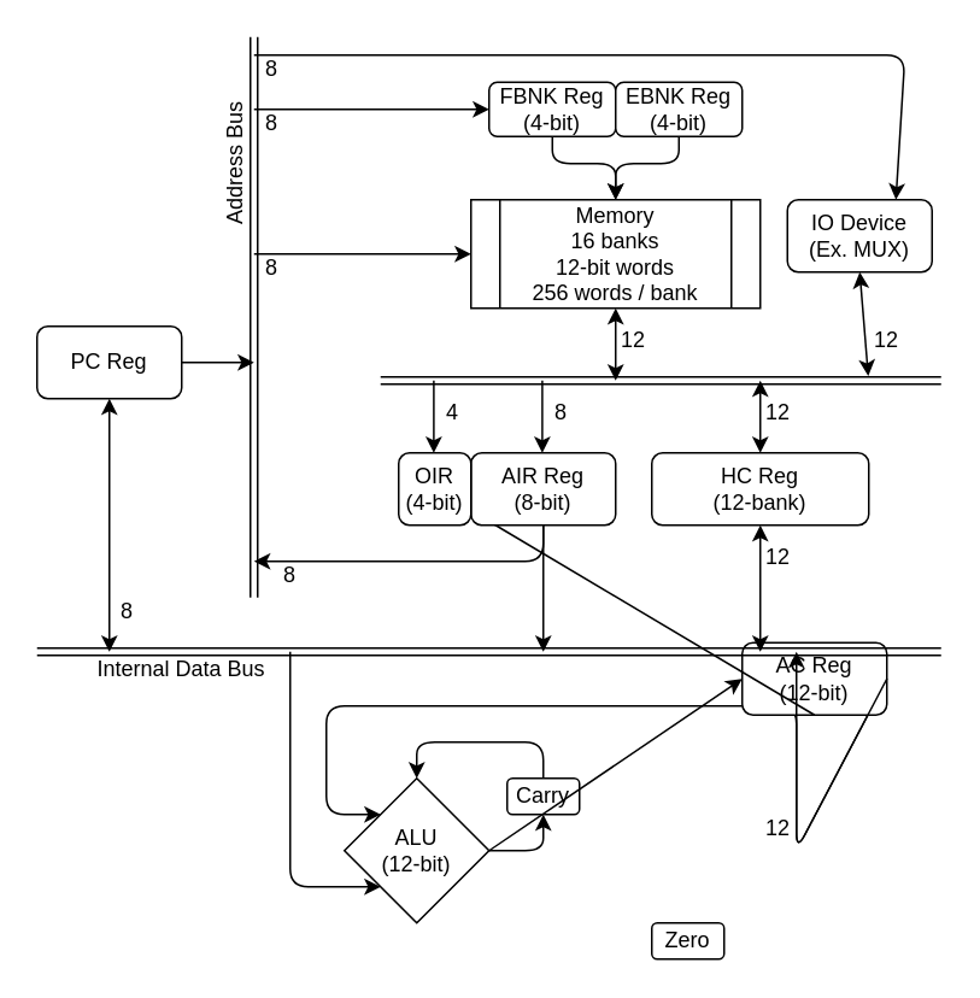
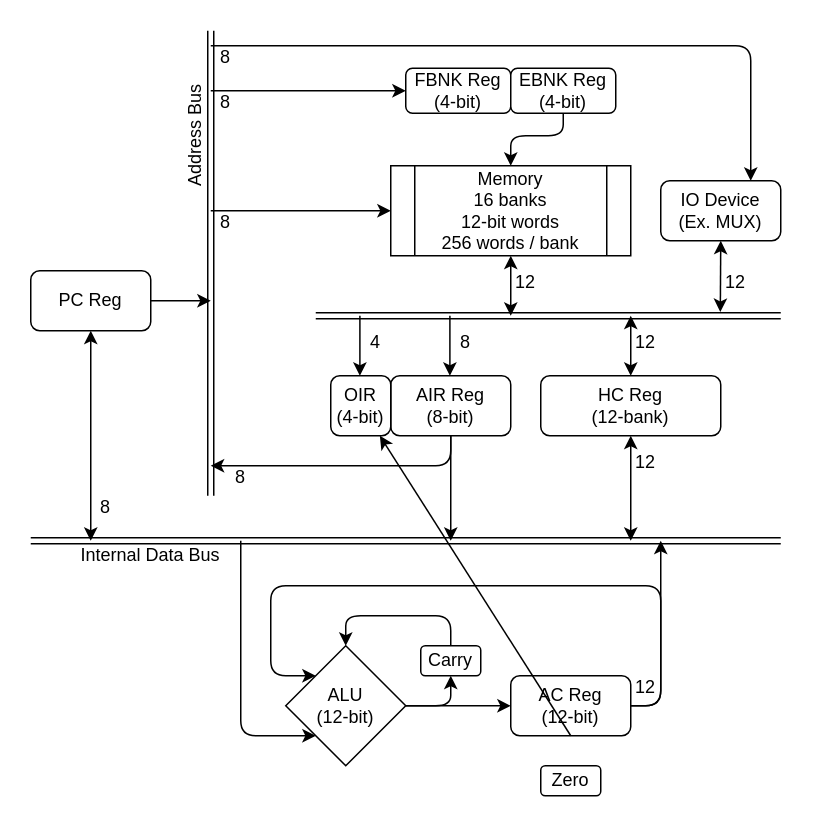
  <mxCell id="0" />
  <mxCell id="1" parent="0" />
  <mxCell id="2" value="ALU&lt;br&gt;&lt;div&gt;&lt;span style=&quot;background-color: transparent; color: light-dark(rgb(0, 0, 0), rgb(255, 255, 255));&quot;&gt;(12-bit)&lt;/span&gt;&lt;/div&gt;" style="rhombus;whiteSpace=wrap;html=1;" parent="1" vertex="1"><mxGeometry x="190" y="430" width="80" height="80" as="geometry" /></mxCell>
  <mxCell id="3" value="" style="endArrow=classic;html=1;rounded=1;exitX=1;exitY=0.5;exitDx=0;exitDy=0;entryX=0;entryY=0;entryDx=0;entryDy=0;curved=0;" parent="1" source="7" target="2" edge="1"><mxGeometry width="50" height="50" relative="1" as="geometry"><mxPoint x="160" y="430" as="sourcePoint" /><mxPoint x="350" y="450" as="targetPoint" /><Array as="points"><mxPoint x="440" y="470" /><mxPoint x="440" y="390" /><mxPoint x="180" y="390" /><mxPoint x="180" y="450" /></Array></mxGeometry></mxCell>
  <mxCell id="4" value="Carry" style="rounded=1;whiteSpace=wrap;html=1;" parent="1" vertex="1"><mxGeometry x="280" y="430" width="40" height="20" as="geometry" /></mxCell>
  <mxCell id="5" value="" style="endArrow=classic;html=1;rounded=1;entryX=0.5;entryY=1;entryDx=0;entryDy=0;exitX=1;exitY=0.5;exitDx=0;exitDy=0;curved=0;" parent="1" source="2" target="4" edge="1"><mxGeometry width="50" height="50" relative="1" as="geometry"><mxPoint x="300" y="480" as="sourcePoint" /><mxPoint x="350" y="430" as="targetPoint" /><Array as="points"><mxPoint x="300" y="470" /></Array></mxGeometry></mxCell>
  <mxCell id="6" value="" style="endArrow=classic;html=1;rounded=1;entryX=0.5;entryY=0;entryDx=0;entryDy=0;exitX=0.5;exitY=0;exitDx=0;exitDy=0;curved=0;" parent="1" source="4" target="2" edge="1"><mxGeometry width="50" height="50" relative="1" as="geometry"><mxPoint x="300" y="480" as="sourcePoint" /><mxPoint x="350" y="430" as="targetPoint" /><Array as="points"><mxPoint x="300" y="410" /><mxPoint x="230" y="410" /></Array></mxGeometry></mxCell>
- <mxCell id="7" value="AC Reg&lt;div&gt;(12-bit)&lt;/div&gt;" style="rounded=1;whiteSpace=wrap;html=1;" parent="1" vertex="1"><mxGeometry x="410" y="355" width="80" height="40" as="geometry" /></mxCell>
+ <mxCell id="7" value="AC Reg&lt;div&gt;(12-bit)&lt;/div&gt;" style="rounded=1;whiteSpace=wrap;html=1;" parent="1" vertex="1"><mxGeometry x="340" y="450" width="80" height="40" as="geometry" /></mxCell>
  <mxCell id="8" value="" style="endArrow=classic;html=1;rounded=0;exitX=1;exitY=0.5;exitDx=0;exitDy=0;entryX=0;entryY=0.5;entryDx=0;entryDy=0;" parent="1" source="2" target="7" edge="1"><mxGeometry width="50" height="50" relative="1" as="geometry"><mxPoint x="300" y="480" as="sourcePoint" /><mxPoint x="350" y="430" as="targetPoint" /></mxGeometry></mxCell>
  <mxCell id="9" value="" style="shape=link;html=1;rounded=0;" parent="1" edge="1"><mxGeometry width="100" relative="1" as="geometry"><mxPoint x="20" y="360" as="sourcePoint" /><mxPoint x="520" y="360" as="targetPoint" /></mxGeometry></mxCell>
  <mxCell id="10" value="" style="endArrow=classic;html=1;rounded=1;entryX=0;entryY=1;entryDx=0;entryDy=0;curved=0;" parent="1" target="2" edge="1"><mxGeometry width="50" height="50" relative="1" as="geometry"><mxPoint x="160" y="360" as="sourcePoint" /><mxPoint x="180" y="490" as="targetPoint" /><Array as="points"><mxPoint x="160" y="490" /></Array></mxGeometry></mxCell>
  <mxCell id="11" value="" style="endArrow=classic;html=1;rounded=1;exitX=1;exitY=0.5;exitDx=0;exitDy=0;curved=0;" parent="1" source="7" edge="1"><mxGeometry width="50" height="50" relative="1" as="geometry"><mxPoint x="280" y="420" as="sourcePoint" /><mxPoint x="440" y="360" as="targetPoint" /><Array as="points"><mxPoint x="440" y="470" /></Array></mxGeometry></mxCell>
  <mxCell id="12" value="Memory&lt;div&gt;16 banks&lt;/div&gt;&lt;div&gt;12-bit words&lt;/div&gt;&lt;div&gt;256 words / bank&lt;/div&gt;" style="shape=process;whiteSpace=wrap;html=1;backgroundOutline=1;" parent="1" vertex="1"><mxGeometry x="260" y="110" width="160" height="60" as="geometry" /></mxCell>
  <mxCell id="13" value="PC Reg" style="rounded=1;whiteSpace=wrap;html=1;" parent="1" vertex="1"><mxGeometry x="20" y="180" width="80" height="40" as="geometry" /></mxCell>
  <mxCell id="14" value="HC Reg&lt;div&gt;(12-bank)&lt;/div&gt;" style="rounded=1;whiteSpace=wrap;html=1;" parent="1" vertex="1"><mxGeometry x="360" y="250" width="120" height="40" as="geometry" /></mxCell>
  <mxCell id="15" value="" style="shape=link;html=1;rounded=0;" parent="1" edge="1"><mxGeometry width="100" relative="1" as="geometry"><mxPoint x="140" y="330" as="sourcePoint" /><mxPoint x="140" y="20" as="targetPoint" /></mxGeometry></mxCell>
  <mxCell id="16" value="" style="endArrow=classic;html=1;rounded=0;" parent="1" target="12" edge="1"><mxGeometry width="50" height="50" relative="1" as="geometry"><mxPoint x="140" y="140" as="sourcePoint" /><mxPoint x="310" y="100" as="targetPoint" /></mxGeometry></mxCell>
  <mxCell id="17" value="8" style="text;html=1;align=center;verticalAlign=middle;whiteSpace=wrap;rounded=0;" parent="1" vertex="1"><mxGeometry x="140" y="140" width="20" height="15" as="geometry" /></mxCell>
  <mxCell id="18" value="" style="endArrow=classic;html=1;rounded=0;exitX=1;exitY=0.5;exitDx=0;exitDy=0;" parent="1" source="13" edge="1"><mxGeometry width="50" height="50" relative="1" as="geometry"><mxPoint x="170" y="240" as="sourcePoint" /><mxPoint x="140" y="200" as="targetPoint" /></mxGeometry></mxCell>
  <mxCell id="19" value="12" style="text;html=1;align=center;verticalAlign=middle;whiteSpace=wrap;rounded=0;" parent="1" vertex="1"><mxGeometry x="340" y="180" width="20" height="15" as="geometry" /></mxCell>
  <mxCell id="20" value="" style="endArrow=classic;html=1;rounded=1;exitX=0.25;exitY=1;exitDx=0;exitDy=0;curved=0;" parent="1" edge="1"><mxGeometry width="50" height="50" relative="1" as="geometry"><mxPoint x="300" y="290" as="sourcePoint" /><mxPoint x="140" y="310" as="targetPoint" /><Array as="points"><mxPoint x="300" y="310" /></Array></mxGeometry></mxCell>
  <mxCell id="21" value="" style="endArrow=classic;startArrow=classic;html=1;rounded=0;entryX=0.5;entryY=1;entryDx=0;entryDy=0;" parent="1" target="14" edge="1"><mxGeometry width="50" height="50" relative="1" as="geometry"><mxPoint x="420" y="360" as="sourcePoint" /><mxPoint x="280" y="300" as="targetPoint" /></mxGeometry></mxCell>
  <mxCell id="22" value="" style="endArrow=classic;startArrow=classic;html=1;rounded=0;entryX=0.5;entryY=1;entryDx=0;entryDy=0;" parent="1" target="13" edge="1"><mxGeometry width="50" height="50" relative="1" as="geometry"><mxPoint x="60" y="360" as="sourcePoint" /><mxPoint x="320" y="300" as="targetPoint" /></mxGeometry></mxCell>
  <mxCell id="23" value="8" style="text;html=1;align=center;verticalAlign=middle;whiteSpace=wrap;rounded=0;" parent="1" vertex="1"><mxGeometry x="60" y="330" width="20" height="15" as="geometry" /></mxCell>
  <mxCell id="24" value="12" style="text;html=1;align=center;verticalAlign=middle;whiteSpace=wrap;rounded=0;" parent="1" vertex="1"><mxGeometry x="420" y="300" width="20" height="15" as="geometry" /></mxCell>
  <mxCell id="25" value="12" style="text;html=1;align=center;verticalAlign=middle;whiteSpace=wrap;rounded=0;" parent="1" vertex="1"><mxGeometry x="420" y="450" width="20" height="15" as="geometry" /></mxCell>
  <mxCell id="26" value="Zero" style="rounded=1;whiteSpace=wrap;html=1;" parent="1" vertex="1"><mxGeometry x="360" y="510" width="40" height="20" as="geometry" /></mxCell>
  <mxCell id="27" value="" style="endArrow=classic;html=1;rounded=0;exitX=0.5;exitY=1;exitDx=0;exitDy=0;" parent="1" source="7" target="39" edge="1"><mxGeometry width="50" height="50" relative="1" as="geometry"><mxPoint x="280" y="390" as="sourcePoint" /><mxPoint x="330" y="340" as="targetPoint" /></mxGeometry></mxCell>
  <mxCell id="28" value="" style="shape=link;html=1;rounded=0;" parent="1" edge="1"><mxGeometry width="100" relative="1" as="geometry"><mxPoint x="210" y="210" as="sourcePoint" /><mxPoint x="520" y="210" as="targetPoint" /></mxGeometry></mxCell>
  <mxCell id="29" value="8" style="text;html=1;align=center;verticalAlign=middle;whiteSpace=wrap;rounded=0;" parent="1" vertex="1"><mxGeometry x="300" y="220" width="20" height="15" as="geometry" /></mxCell>
  <mxCell id="30" value="" style="endArrow=classic;startArrow=classic;html=1;rounded=0;entryX=0.5;entryY=1;entryDx=0;entryDy=0;" parent="1" target="12" edge="1"><mxGeometry width="50" height="50" relative="1" as="geometry"><mxPoint x="340" y="210" as="sourcePoint" /><mxPoint x="340" y="180" as="targetPoint" /></mxGeometry></mxCell>
  <mxCell id="31" value="" style="endArrow=classic;startArrow=classic;html=1;rounded=0;exitX=0.5;exitY=0;exitDx=0;exitDy=0;" parent="1" source="14" edge="1"><mxGeometry width="50" height="50" relative="1" as="geometry"><mxPoint x="370" y="260" as="sourcePoint" /><mxPoint x="420" y="210" as="targetPoint" /></mxGeometry></mxCell>
  <mxCell id="32" value="Address Bus" style="text;html=1;align=center;verticalAlign=middle;whiteSpace=wrap;rounded=0;rotation=-90;" parent="1" vertex="1"><mxGeometry x="90" y="80" width="80" height="20" as="geometry" /></mxCell>
  <mxCell id="33" value="Internal Data Bus" style="text;html=1;align=center;verticalAlign=middle;whiteSpace=wrap;rounded=0;" parent="1" vertex="1"><mxGeometry x="50" y="360" width="100" height="20" as="geometry" /></mxCell>
  <mxCell id="34" value="" style="endArrow=classic;html=1;rounded=1;entryX=0.75;entryY=0;entryDx=0;entryDy=0;curved=0;" parent="1" target="35" edge="1"><mxGeometry width="50" height="50" relative="1" as="geometry"><mxPoint x="140" y="30" as="sourcePoint" /><mxPoint x="-30" y="122.5" as="targetPoint" /><Array as="points"><mxPoint x="500" y="30" /></Array></mxGeometry></mxCell>
- <mxCell id="35" value="IO Device&lt;div&gt;(Ex. MUX)&lt;/div&gt;" style="rounded=1;whiteSpace=wrap;html=1;" parent="1" vertex="1"><mxGeometry x="435" y="110" width="80" height="40" as="geometry" /></mxCell>
+ <mxCell id="35" value="IO Device&lt;div&gt;(Ex. MUX)&lt;/div&gt;" style="rounded=1;whiteSpace=wrap;html=1;" parent="1" vertex="1"><mxGeometry x="440" y="120" width="80" height="40" as="geometry" /></mxCell>
  <mxCell id="36" value="" style="endArrow=classic;html=1;rounded=0;" parent="1" edge="1"><mxGeometry width="50" height="50" relative="1" as="geometry"><mxPoint x="300" y="290" as="sourcePoint" /><mxPoint x="300" y="360" as="targetPoint" /></mxGeometry></mxCell>
  <mxCell id="37" value="8" style="text;html=1;align=center;verticalAlign=middle;whiteSpace=wrap;rounded=0;" parent="1" vertex="1"><mxGeometry x="150" y="310" width="20" height="15" as="geometry" /></mxCell>
  <mxCell id="38" value="AIR Reg&lt;br&gt;(8-bit)" style="rounded=1;whiteSpace=wrap;html=1;" parent="1" vertex="1"><mxGeometry x="260" y="250" width="80" height="40" as="geometry" /></mxCell>
  <mxCell id="39" value="OIR&lt;br&gt;(4-bit)" style="rounded=1;whiteSpace=wrap;html=1;" parent="1" vertex="1"><mxGeometry x="220" y="250" width="40" height="40" as="geometry" /></mxCell>
  <mxCell id="40" value="4" style="text;html=1;align=center;verticalAlign=middle;whiteSpace=wrap;rounded=0;" parent="1" vertex="1"><mxGeometry x="240" y="220" width="20" height="15" as="geometry" /></mxCell>
  <mxCell id="41" value="" style="endArrow=classic;html=1;rounded=0;" parent="1" edge="1"><mxGeometry width="50" height="50" relative="1" as="geometry"><mxPoint x="299.43" y="210" as="sourcePoint" /><mxPoint x="299.43" y="250" as="targetPoint" /></mxGeometry></mxCell>
  <mxCell id="42" value="" style="endArrow=classic;html=1;rounded=0;" parent="1" edge="1"><mxGeometry width="50" height="50" relative="1" as="geometry"><mxPoint x="239.43" y="210" as="sourcePoint" /><mxPoint x="239.43" y="250" as="targetPoint" /></mxGeometry></mxCell>
  <mxCell id="43" value="FBNK Reg&lt;div&gt;(4-bit)&lt;/div&gt;" style="rounded=1;whiteSpace=wrap;html=1;" parent="1" vertex="1"><mxGeometry x="270" y="45" width="70" height="30" as="geometry" /></mxCell>
  <mxCell id="44" value="" style="endArrow=classic;html=1;rounded=0;entryX=0;entryY=0.5;entryDx=0;entryDy=0;" parent="1" target="43" edge="1"><mxGeometry width="50" height="50" relative="1" as="geometry"><mxPoint x="140" y="60" as="sourcePoint" /><mxPoint x="250" y="60" as="targetPoint" /></mxGeometry></mxCell>
  <mxCell id="45" value="8" style="text;html=1;align=center;verticalAlign=middle;whiteSpace=wrap;rounded=0;" parent="1" vertex="1"><mxGeometry x="140" y="60" width="20" height="15" as="geometry" /></mxCell>
- <mxCell id="46" value="" style="endArrow=classic;html=1;rounded=1;exitX=0.5;exitY=1;exitDx=0;exitDy=0;entryX=0.5;entryY=0;entryDx=0;entryDy=0;curved=0;" parent="1" edge="1" target="12" source="43"><mxGeometry width="50" height="50" relative="1" as="geometry"><mxPoint x="229.76" y="75" as="sourcePoint" /><mxPoint x="229.76" y="105" as="targetPoint" /><Array as="points"><mxPoint x="305" y="90" /><mxPoint x="340" y="90" /></Array></mxGeometry></mxCell>
  <mxCell id="47" value="12" style="text;html=1;align=center;verticalAlign=middle;whiteSpace=wrap;rounded=0;" parent="1" vertex="1"><mxGeometry x="420" y="220" width="20" height="15" as="geometry" /></mxCell>
  <mxCell id="48" value="" style="endArrow=classic;startArrow=classic;html=1;rounded=0;entryX=0.5;entryY=1;entryDx=0;entryDy=0;" parent="1" target="35" edge="1"><mxGeometry width="50" height="50" relative="1" as="geometry"><mxPoint x="479.71" y="207.5" as="sourcePoint" /><mxPoint x="479.71" y="167.5" as="targetPoint" /></mxGeometry></mxCell>
  <mxCell id="49" value="12" style="text;html=1;align=center;verticalAlign=middle;whiteSpace=wrap;rounded=0;" parent="1" vertex="1"><mxGeometry x="480" y="180" width="20" height="15" as="geometry" /></mxCell>
  <mxCell id="50" value="8" style="text;html=1;align=center;verticalAlign=middle;whiteSpace=wrap;rounded=0;" parent="1" vertex="1"><mxGeometry x="140" y="30" width="20" height="15" as="geometry" /></mxCell>
  <mxCell id="51" value="EBNK Reg&lt;div&gt;(4-bit)&lt;/div&gt;" style="rounded=1;whiteSpace=wrap;html=1;" vertex="1" parent="1"><mxGeometry x="340" y="45" width="70" height="30" as="geometry" /></mxCell>
  <mxCell id="52" value="" style="endArrow=classic;html=1;rounded=1;exitX=0.5;exitY=1;exitDx=0;exitDy=0;entryX=0.5;entryY=0;entryDx=0;entryDy=0;curved=0;" edge="1" parent="1" source="51" target="12"><mxGeometry width="50" height="50" relative="1" as="geometry"><mxPoint x="315" y="85" as="sourcePoint" /><mxPoint x="350" y="120" as="targetPoint" /><Array as="points"><mxPoint x="375" y="90" /><mxPoint x="340" y="90" /></Array></mxGeometry></mxCell>
